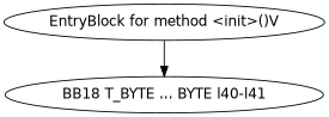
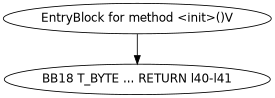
  digraph {
    fontname="DejaVu Sans"
    node [fontname="DejaVu Sans"]
-   n1 [label="BB18 T_BYTE ... BYTE l40-l41"]
+   n1 [label="BB18 T_BYTE ... RETURN l40-l41"]
    n2 [label="EntryBlock for method <init>()V"]
    n2 -> n1 [fontname="DejaVu Sans"]
  }
